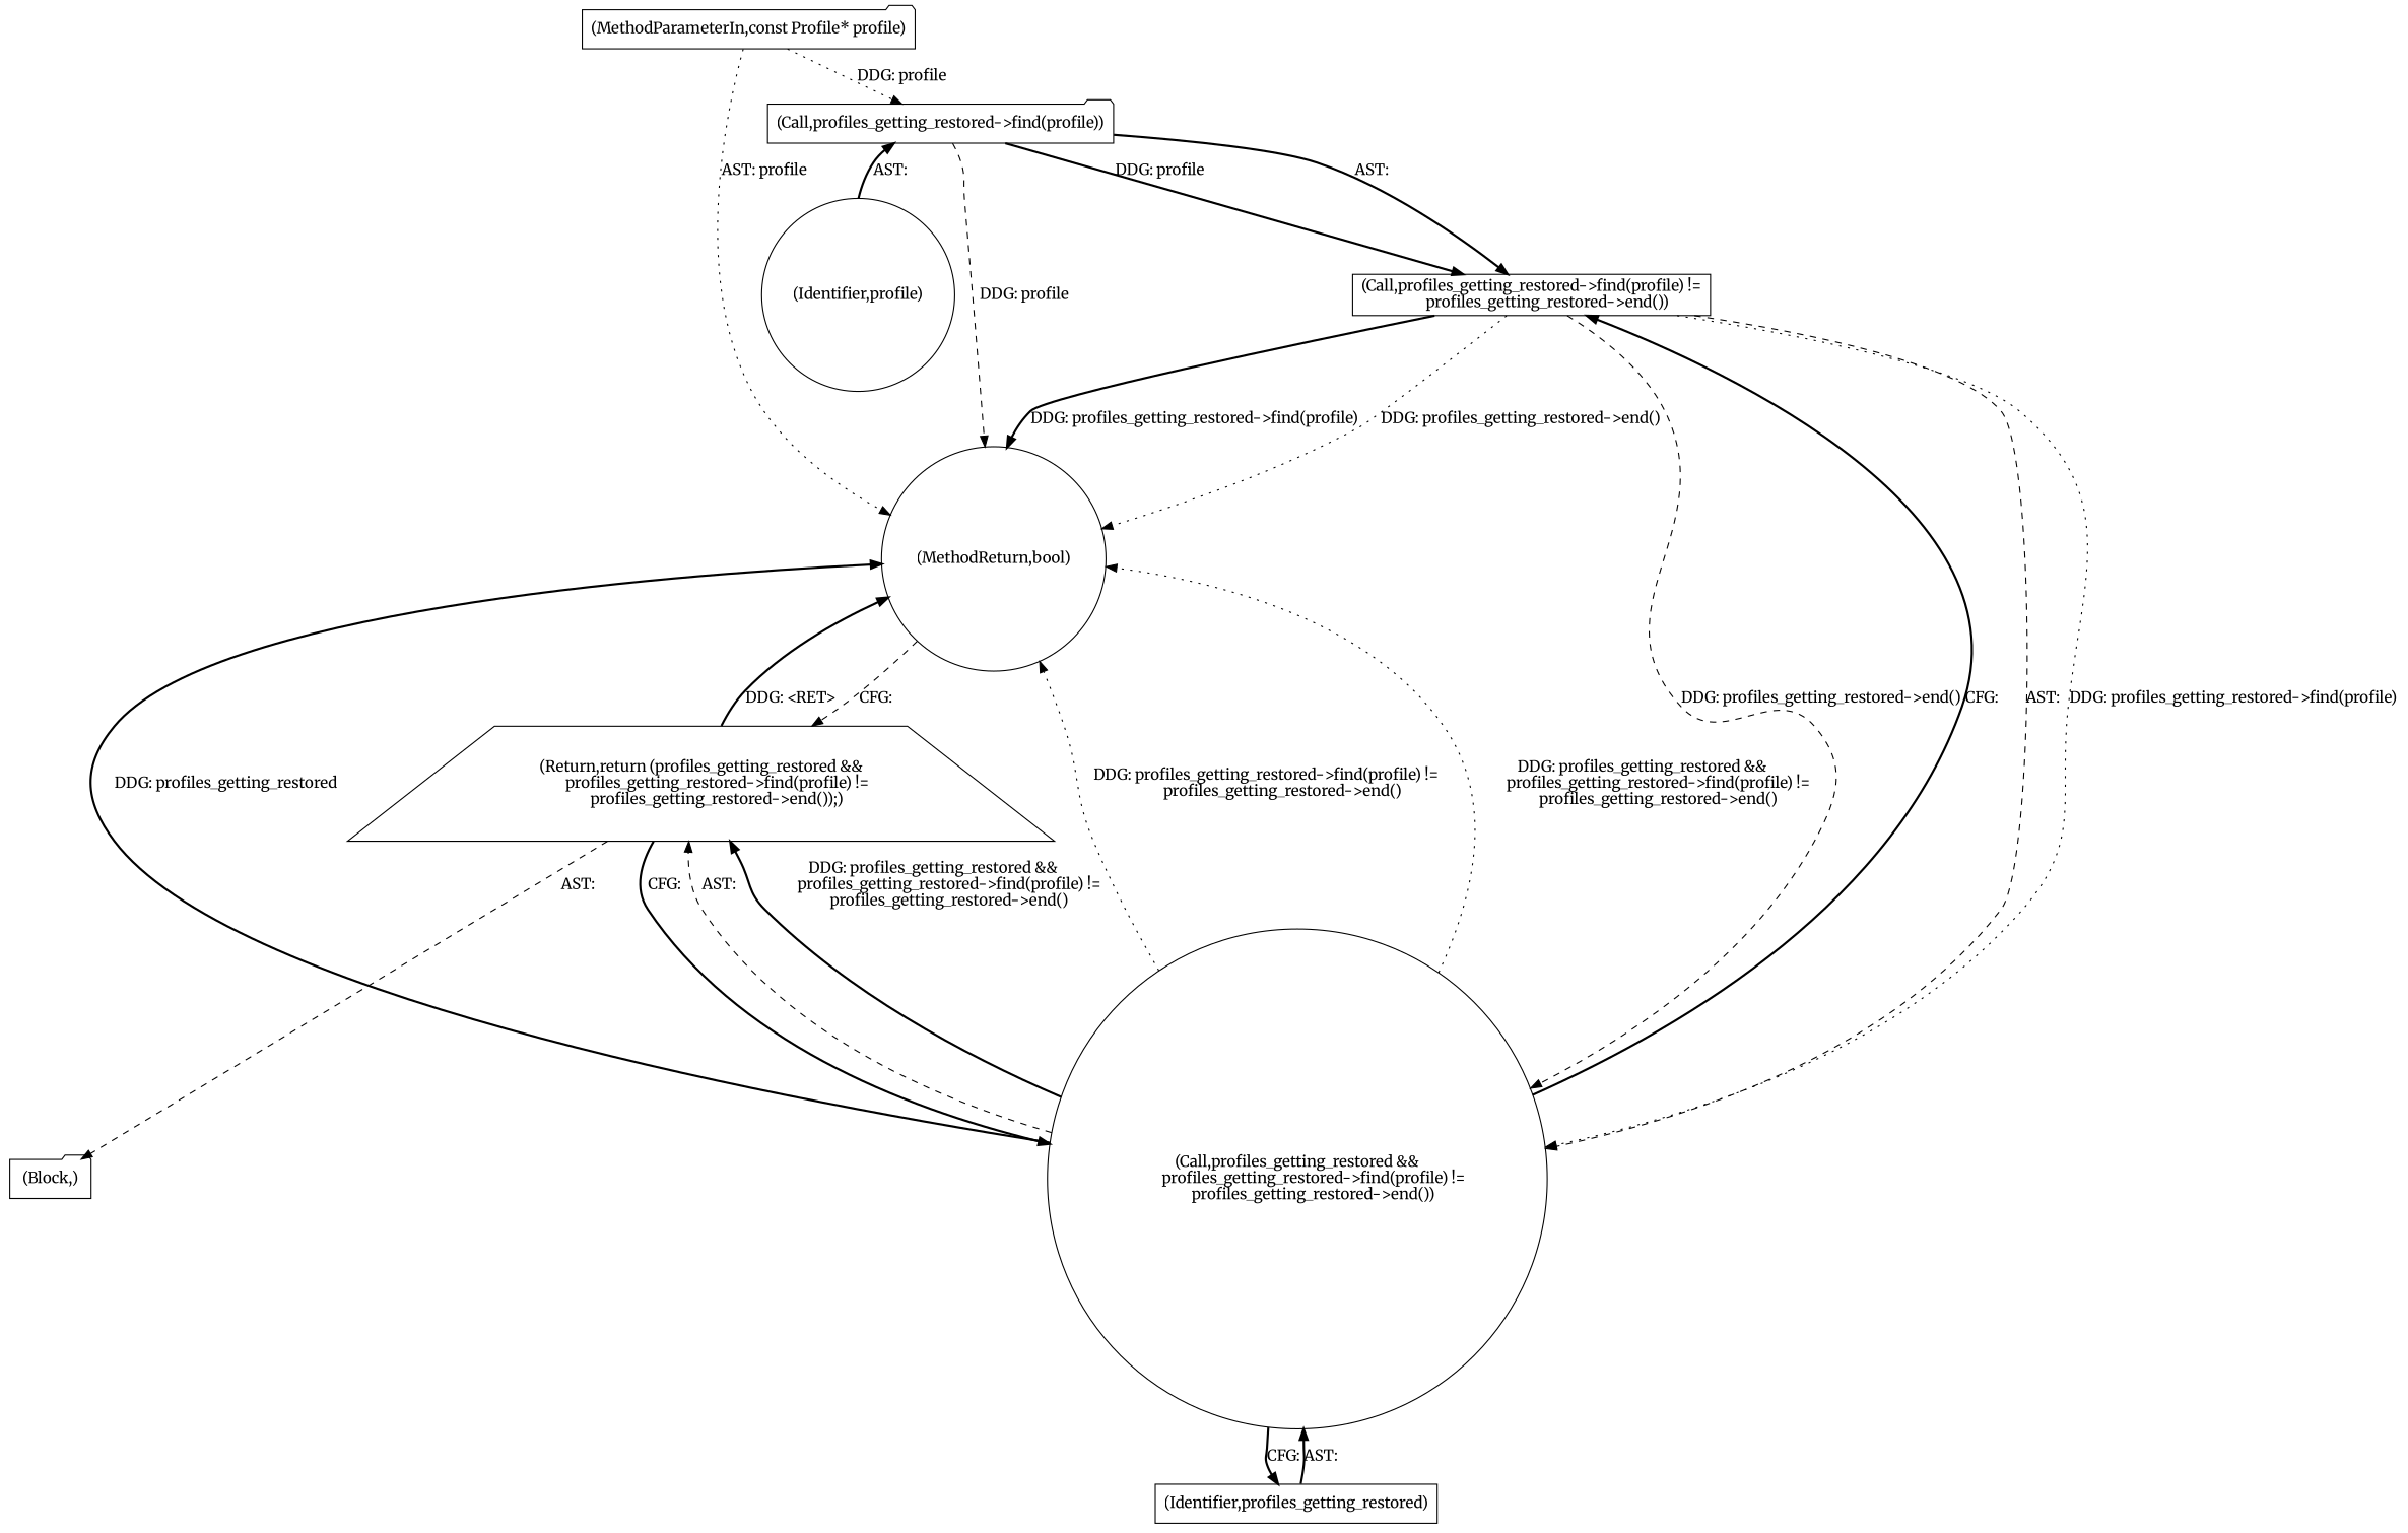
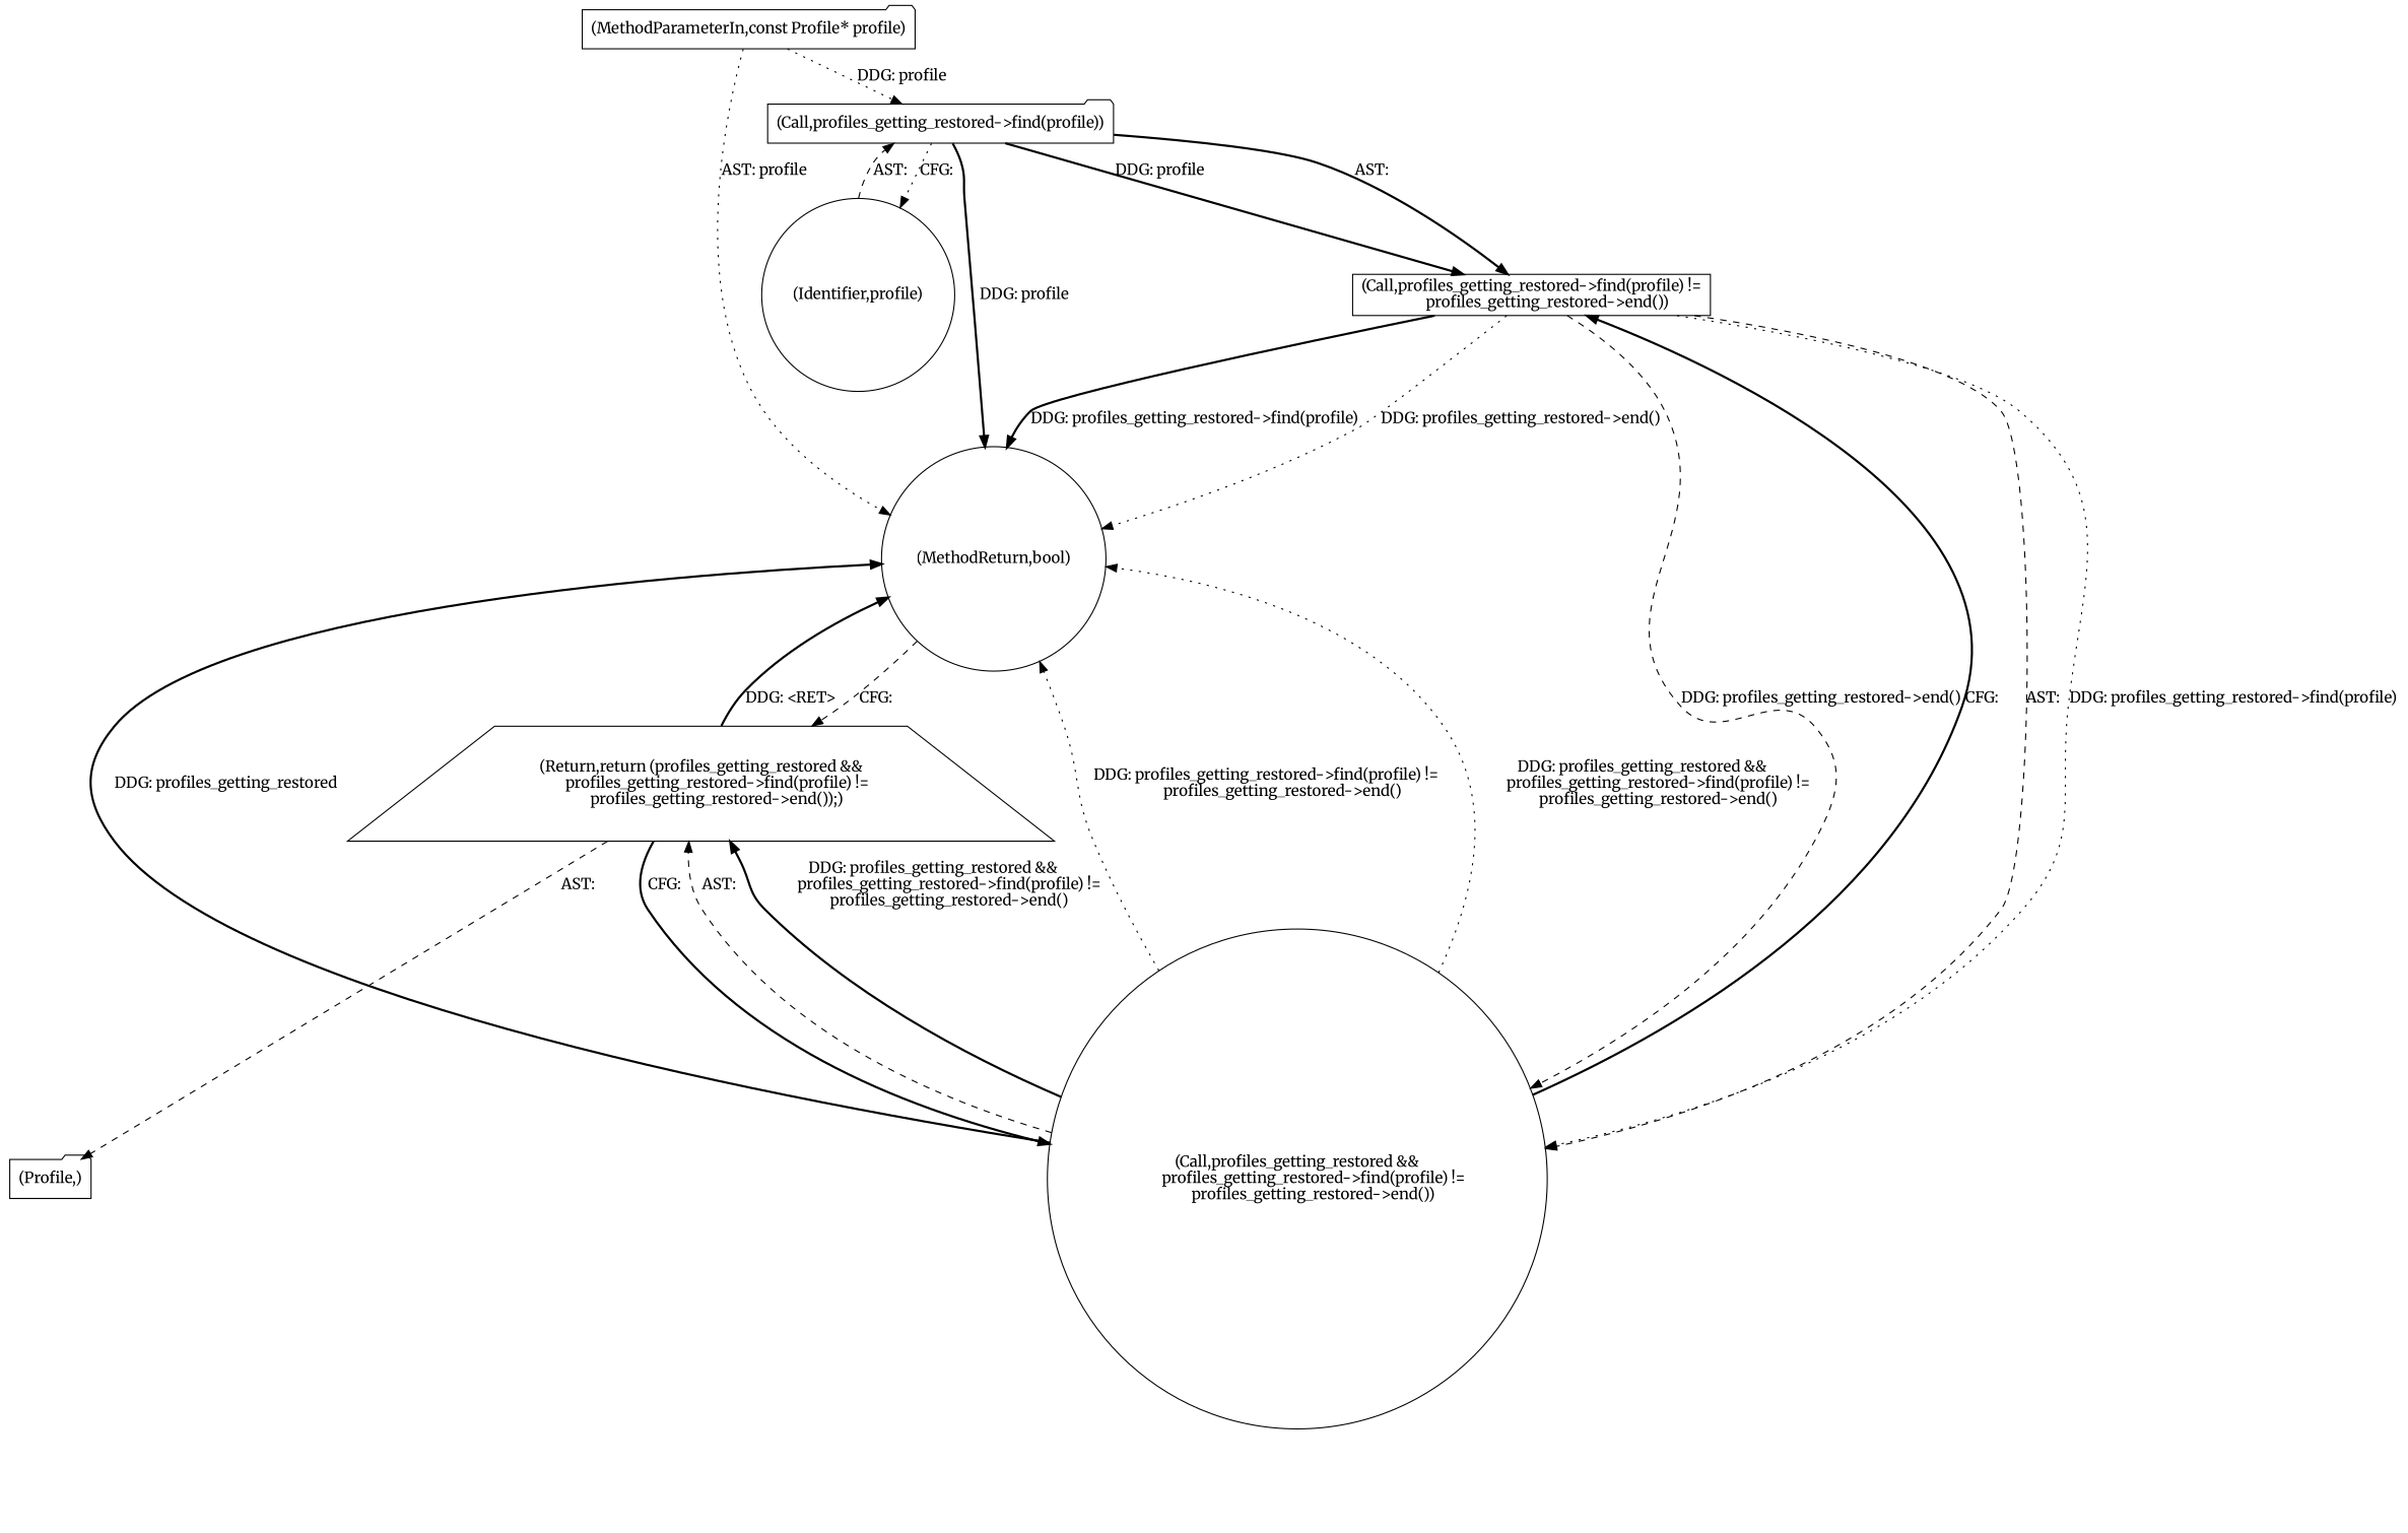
  digraph {
    fontname=Merriweather
    node [fontname=Merriweather shape=folder]
    edge [fontname=Merriweather style=bold]
    n1 [label="(Call,profiles_getting_restored->find(profile))"]
    n2 [label="(Call,profiles_getting_restored->find(profile) !=\n          profiles_getting_restored->end())" shape=box]
    n3 [label="(MethodReturn,bool)" shape=circle]
    n4 [label="(Identifier,profile)" shape=circle]
    n5 [label="(Call,profiles_getting_restored &&\n          profiles_getting_restored->find(profile) !=\n          profiles_getting_restored->end())" shape=circle]
    n6 [label="(Return,return (profiles_getting_restored &&\n          profiles_getting_restored->find(profile) !=\n          profiles_getting_restored->end());)" shape=trapezium]
    n7 [label="(MethodParameterIn,const Profile* profile)"]
-   n8 [label="(Identifier,profiles_getting_restored)" shape=box]
-   n9 [label="(Block,)"]
+   n9 [label="(Profile,)"]
    n1 -> n2 [label="AST: "]
    n1 -> n2 [label="DDG: profile"]
-   n1 -> n3 [label="DDG: profile" style=dashed]
+   n1 -> n3 [label="DDG: profile"]
+   n1 -> n4 [label="CFG: " style=dotted]
    n2 -> n3 [label="DDG: profiles_getting_restored->find(profile)"]
    n2 -> n3 [label="DDG: profiles_getting_restored->end()" style=dotted]
    n2 -> n5 [label="AST: " style=dashed]
    n2 -> n5 [label="DDG: profiles_getting_restored->find(profile)" style=dotted]
    n2 -> n5 [label="DDG: profiles_getting_restored->end()" style=dashed]
    n3 -> n6 [label="CFG: " style=dashed]
-   n4 -> n1 [label="AST: "]
+   n4 -> n1 [label="AST: " style=dashed]
    n5 -> n2 [label="CFG: "]
    n5 -> n3 [label="DDG: profiles_getting_restored &&\n          profiles_getting_restored->find(profile) !=\n          profiles_getting_restored->end()" style=dotted]
    n5 -> n3 [label="DDG: profiles_getting_restored"]
    n5 -> n3 [label="DDG: profiles_getting_restored->find(profile) !=\n          profiles_getting_restored->end()" style=dotted]
    n5 -> n6 [label="AST: " style=dashed]
    n5 -> n6 [label="DDG: profiles_getting_restored &&\n          profiles_getting_restored->find(profile) !=\n          profiles_getting_restored->end()"]
-   n5 -> n8 [label="CFG: "]
    n6 -> n3 [label="DDG: <RET>"]
    n6 -> n5 [label="CFG: "]
    n6 -> n9 [label="AST: " style=dashed]
    n7 -> n1 [label="DDG: profile" style=dotted]
    n7 -> n3 [label="AST: profile" style=dotted]
-   n8 -> n5 [label="AST: "]
  }
